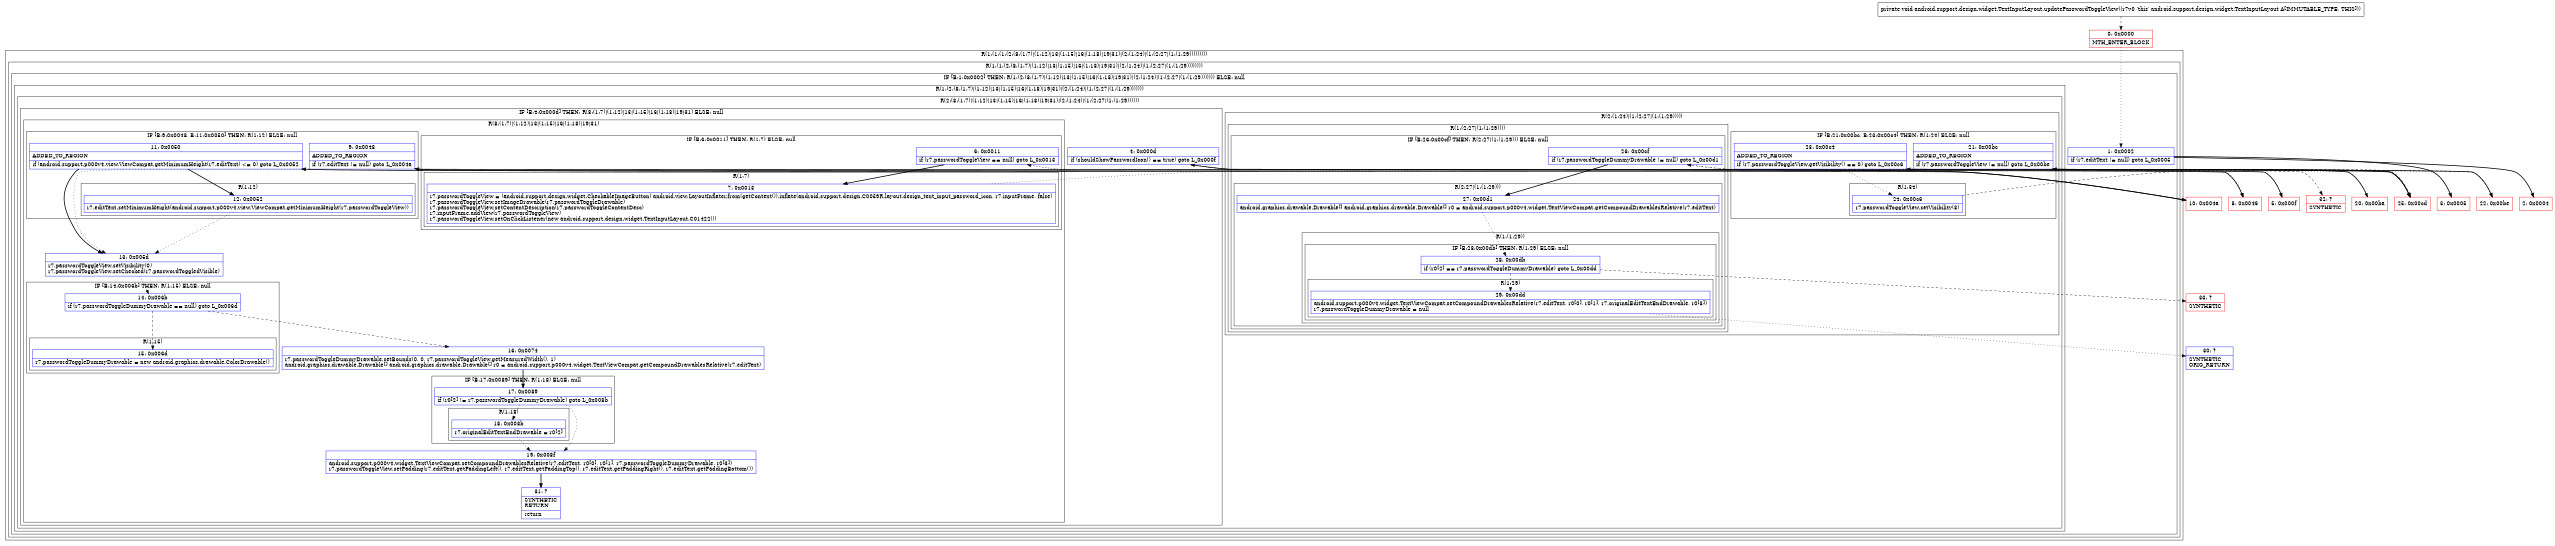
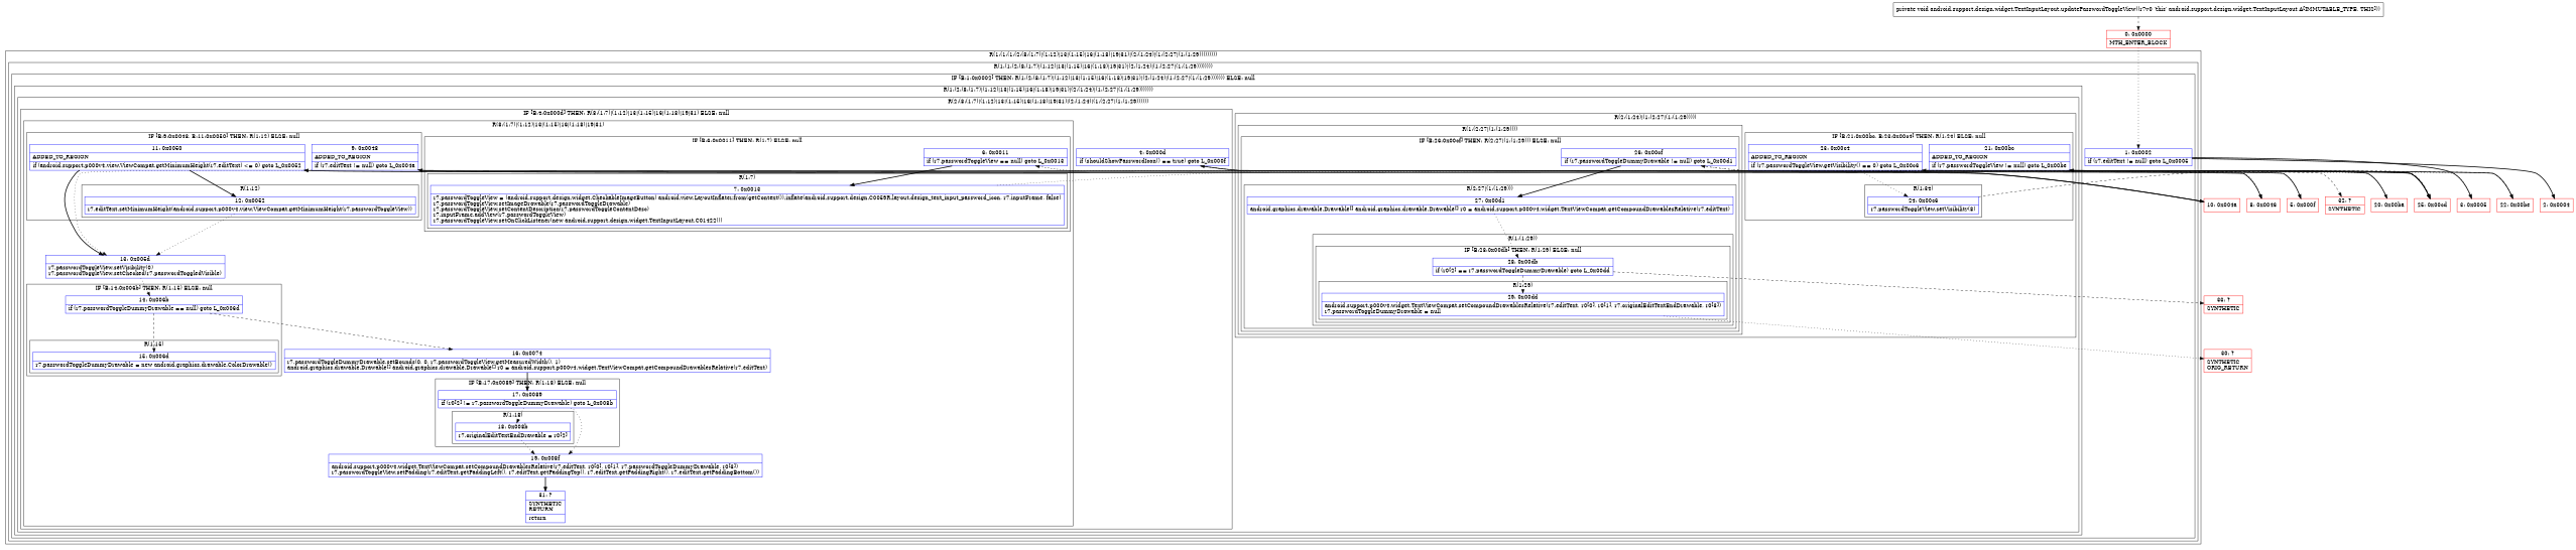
  digraph {
    node [color=blue shape=record]
    edge [style=dotted]
    n1 [label="{7\:\ 0x0013|r7.passwordToggleView = (android.support.design.widget.CheckableImageButton) android.view.LayoutInflater.from(getContext()).inflate(android.support.design.C0059R.layout.design_text_input_password_icon, r7.inputFrame, false)\lr7.passwordToggleView.setImageDrawable(r7.passwordToggleDrawable)\lr7.passwordToggleView.setContentDescription(r7.passwordToggleContentDesc)\lr7.inputFrame.addView(r7.passwordToggleView)\lr7.passwordToggleView.setOnClickListener(new android.support.design.widget.TextInputLayout.C01422())\l}"]
    n2 [label="{6\:\ 0x0011|if (r7.passwordToggleView == null) goto L_0x0013\l}"]
    n3 [label="{12\:\ 0x0052|r7.editText.setMinimumHeight(android.support.p000v4.view.ViewCompat.getMinimumHeight(r7.passwordToggleView))\l}"]
    n4 [label="{9\:\ 0x0048|ADDED_TO_REGION\l|if (r7.editText != null) goto L_0x004a\l}"]
    n5 [label="{11\:\ 0x0050|ADDED_TO_REGION\l|if (android.support.p000v4.view.ViewCompat.getMinimumHeight(r7.editText) \<= 0) goto L_0x0052\l}"]
    n6 [label="{15\:\ 0x006d|r7.passwordToggleDummyDrawable = new android.graphics.drawable.ColorDrawable()\l}"]
    n7 [label="{14\:\ 0x006b|if (r7.passwordToggleDummyDrawable == null) goto L_0x006d\l}"]
    n8 [label="{18\:\ 0x008b|r7.originalEditTextEndDrawable = r0[2]\l}"]
    n9 [label="{17\:\ 0x0089|if (r0[2] != r7.passwordToggleDummyDrawable) goto L_0x008b\l}"]
    n10 [label="{13\:\ 0x005d|r7.passwordToggleView.setVisibility(0)\lr7.passwordToggleView.setChecked(r7.passwordToggledVisible)\l}"]
    n11 [label="{16\:\ 0x0074|r7.passwordToggleDummyDrawable.setBounds(0, 0, r7.passwordToggleView.getMeasuredWidth(), 1)\landroid.graphics.drawable.Drawable[] android.graphics.drawable.Drawable[] r0 = android.support.p000v4.widget.TextViewCompat.getCompoundDrawablesRelative(r7.editText)\l}"]
    n12 [label="{19\:\ 0x008f|android.support.p000v4.widget.TextViewCompat.setCompoundDrawablesRelative(r7.editText, r0[0], r0[1], r7.passwordToggleDummyDrawable, r0[3])\lr7.passwordToggleView.setPadding(r7.editText.getPaddingLeft(), r7.editText.getPaddingTop(), r7.editText.getPaddingRight(), r7.editText.getPaddingBottom())\l}"]
    n13 [label="{31\:\ ?|SYNTHETIC\lRETURN\l|return\l}"]
    n14 [label="{4\:\ 0x000d|if (shouldShowPasswordIcon() == true) goto L_0x000f\l}"]
    n15 [label="{24\:\ 0x00c6|r7.passwordToggleView.setVisibility(8)\l}"]
    n16 [label="{21\:\ 0x00bc|ADDED_TO_REGION\l|if (r7.passwordToggleView != null) goto L_0x00be\l}"]
    n17 [label="{23\:\ 0x00c4|ADDED_TO_REGION\l|if (r7.passwordToggleView.getVisibility() == 0) goto L_0x00c6\l}"]
    n18 [label="{29\:\ 0x00dd|android.support.p000v4.widget.TextViewCompat.setCompoundDrawablesRelative(r7.editText, r0[0], r0[1], r7.originalEditTextEndDrawable, r0[3])\lr7.passwordToggleDummyDrawable = null\l}"]
    n19 [label="{28\:\ 0x00db|if (r0[2] == r7.passwordToggleDummyDrawable) goto L_0x00dd\l}"]
    n20 [label="{27\:\ 0x00d1|android.graphics.drawable.Drawable[] android.graphics.drawable.Drawable[] r0 = android.support.p000v4.widget.TextViewCompat.getCompoundDrawablesRelative(r7.editText)\l}"]
    n21 [label="{26\:\ 0x00cf|if (r7.passwordToggleDummyDrawable != null) goto L_0x00d1\l}"]
    n22 [label="{1\:\ 0x0002|if (r7.editText != null) goto L_0x0005\l}"]
    n23 [color=red label="{8\:\ 0x0046}"]
    n24 [color=red label="{10\:\ 0x004a}"]
    n25 [color=red label="{5\:\ 0x000f}"]
    n26 [color=red label="{20\:\ 0x00ba}"]
    n27 [color=red label="{25\:\ 0x00cd}"]
    n28 [color=red label="{22\:\ 0x00be}"]
-   n29 [label="{30\:\ ?|SYNTHETIC\lORIG_RETURN\l}"]
+   n29 [color=red label="{30\:\ ?|SYNTHETIC\lORIG_RETURN\l}"]
    n30 [color=red label="{33\:\ ?|SYNTHETIC\l}"]
    n31 [color=red label="{32\:\ ?|SYNTHETIC\l}"]
    n32 [color=red label="{2\:\ 0x0004}"]
    n33 [color=red label="{3\:\ 0x0005}"]
    n34 [color=red label="{0\:\ 0x0000|MTH_ENTER_BLOCK\l}"]
    n35 [label="{private void android.support.design.widget.TextInputLayout.updatePasswordToggleView((r7v0 'this' android.support.design.widget.TextInputLayout A[IMMUTABLE_TYPE, THIS])) }" color=""]
    subgraph cluster_1 {
      label="R(1:(1:(1:(2:(8:(1:7)|(1:12)|13|(1:15)|16|(1:18)|19|31)|(2:(1:24)|(1:(2:27|(1:(1:29)))))))))"
      subgraph cluster_2 {
        label="R(1:(1:(2:(8:(1:7)|(1:12)|13|(1:15)|16|(1:18)|19|31)|(2:(1:24)|(1:(2:27|(1:(1:29))))))))"
        subgraph cluster_3 {
          label="IF [B:1:0x0002] THEN: R(1:(2:(8:(1:7)|(1:12)|13|(1:15)|16|(1:18)|19|31)|(2:(1:24)|(1:(2:27|(1:(1:29))))))) ELSE: null"
          n22
          subgraph cluster_4 {
            label="R(1:(2:(8:(1:7)|(1:12)|13|(1:15)|16|(1:18)|19|31)|(2:(1:24)|(1:(2:27|(1:(1:29)))))))"
            subgraph cluster_5 {
              label="R(2:(8:(1:7)|(1:12)|13|(1:15)|16|(1:18)|19|31)|(2:(1:24)|(1:(2:27|(1:(1:29))))))"
              subgraph cluster_6 {
                label="IF [B:4:0x000d] THEN: R(8:(1:7)|(1:12)|13|(1:15)|16|(1:18)|19|31) ELSE: null"
                n14
                subgraph cluster_7 {
                  label="R(8:(1:7)|(1:12)|13|(1:15)|16|(1:18)|19|31)"
                  n10
                  n11
                  n12
                  n13
                  subgraph cluster_8 {
                    label="IF [B:6:0x0011] THEN: R(1:7) ELSE: null"
                    n2
                    subgraph cluster_9 {
                      label="R(1:7)"
                      n1
                    }
                  }
                  subgraph cluster_10 {
                    label="IF [B:9:0x0048, B:11:0x0050] THEN: R(1:12) ELSE: null"
                    n4
                    n5
                    subgraph cluster_11 {
                      label="R(1:12)"
                      n3
                    }
                  }
                  subgraph cluster_12 {
                    label="IF [B:14:0x006b] THEN: R(1:15) ELSE: null"
                    n7
                    subgraph cluster_13 {
                      label="R(1:15)"
                      n6
                    }
                  }
                  subgraph cluster_14 {
                    label="IF [B:17:0x0089] THEN: R(1:18) ELSE: null"
                    n9
                    subgraph cluster_15 {
                      label="R(1:18)"
                      n8
                    }
                  }
                }
              }
              subgraph cluster_16 {
                label="R(2:(1:24)|(1:(2:27|(1:(1:29)))))"
                subgraph cluster_17 {
                  label="IF [B:21:0x00bc, B:23:0x00c4] THEN: R(1:24) ELSE: null"
                  n16
                  n17
                  subgraph cluster_18 {
                    label="R(1:34)"
                    n15
                  }
                }
                subgraph cluster_19 {
                  label="R(1:(2:27|(1:(1:29))))"
                  subgraph cluster_20 {
                    label="IF [B:26:0x00cf] THEN: R(2:27|(1:(1:29))) ELSE: null"
                    n21
                    subgraph cluster_21 {
                      label="R(2:27|(1:(1:29)))"
                      n20
                      subgraph cluster_22 {
                        label="R(1:(1:29))"
                        subgraph cluster_23 {
                          label="IF [B:28:0x00db] THEN: R(1:29) ELSE: null"
                          n19
                          subgraph cluster_24 {
                            label="R(1:29)"
                            n18
                          }
                        }
                      }
                    }
                  }
                }
              }
            }
          }
        }
      }
    }
    n1 -> n23
    n2 -> n1 [style=bold]
    n2 -> n23
    n3 -> n10
    n4 -> n10
    n4 -> n24 [style=bold]
    n5 -> n3 [style=bold]
    n5 -> n10 [style=bold]
    n7 -> n6 [style=dashed]
    n7 -> n11 [style=dashed]
    n8 -> n12
    n9 -> n8
    n9 -> n12
    n10 -> n7
    n11 -> n9 [style=bold]
    n12 -> n13 [style=bold]
    n14 -> n25 [style=bold]
    n14 -> n26
    n15 -> n27 [style=dashed]
    n16 -> n27 [style=bold]
    n16 -> n28 [style=bold]
    n17 -> n15
    n17 -> n27 [style=bold]
    n18 -> n29
    n19 -> n18 [style=dashed]
    n19 -> n30 [style=dashed]
    n20 -> n19
    n21 -> n20 [style=bold]
    n21 -> n31 [style=dashed]
    n22 -> n32 [style=bold]
    n22 -> n33 [style=bold]
    n23 -> n4 [style=bold]
    n24 -> n5 [style=bold]
    n25 -> n2
    n26 -> n16 [style=bold]
    n27 -> n21
    n28 -> n17 [style=dashed]
    n33 -> n14
    n34 -> n22
    n35 -> n34 [style=dashed]
  }
